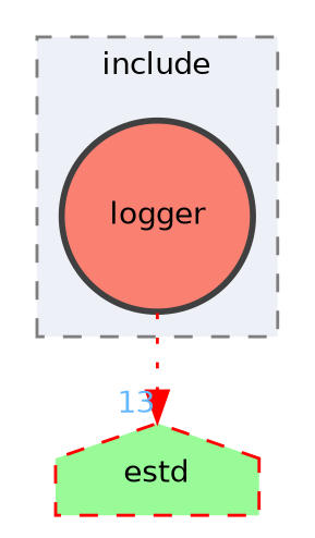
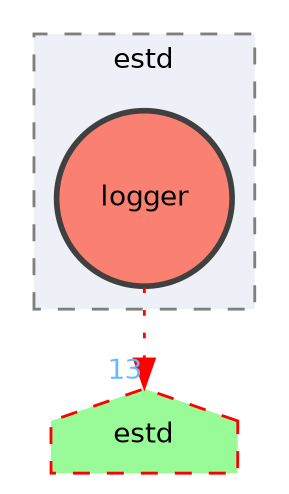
  digraph {
    compound=true
    node [fontname=Helvetica fontsize=10]
    n1 [color=grey25 fillcolor=salmon height=0.2 label=logger shape=circle style="filled,bold" width=0.4]
    n2 [color=red fillcolor=palegreen height=0.2 label=estd shape=house style="filled,dashed" width=0.4]
    subgraph cluster_1 {
      bgcolor="#edf0f7"
      fontname=Helvetica
      fontsize=10
-     label=include
+     label=estd
      pencolor=grey50
      style="filled,dashed"
      n1
    }
    n1 -> n2 [color=red fontcolor=steelblue1 fontname=Helvetica fontsize=10 headlabel=13 labeldistance=1.5 labelfontname=Helvetica labelfontsize=10 style=dotted]
  }
